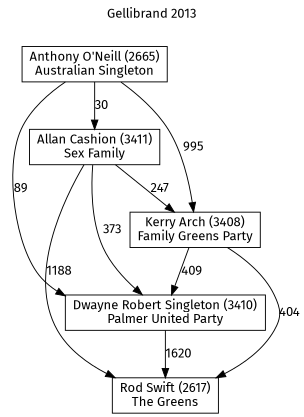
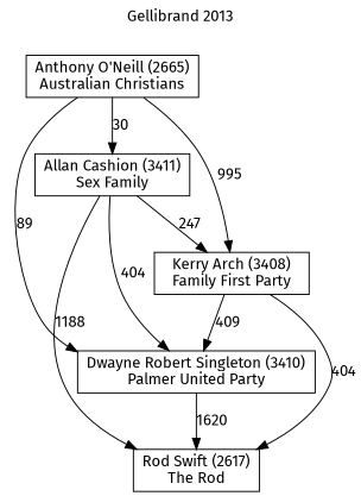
  digraph {
    fontname="Fira Sans"
    label="Gellibrand 2013"
    labelloc=t
    mclimit=10
    node [fontname="Fira Sans" shape=box]
    edge [fontname="Fira Sans"]
    n1 [label="Allan Cashion (3411)\nSex Family"]
    n2 [label="Dwayne Robert Singleton (3410)\nPalmer United Party"]
-   n3 [label="Kerry Arch (3408)\nFamily Greens Party"]
-   n4 [label="Rod Swift (2617)\nThe Greens"]
-   n5 [label="Anthony O'Neill (2665)\nAustralian Singleton"]
-   n1 -> n2 [label=373]
+   n3 [label="Kerry Arch (3408)\nFamily First Party"]
+   n4 [label="Rod Swift (2617)\nThe Rod"]
+   n5 [label="Anthony O'Neill (2665)\nAustralian Christians"]
+   n1 -> n2 [label=404]
    n1 -> n3 [label=247]
    n1 -> n4 [label=1188]
    n2 -> n4 [label=1620]
    n3 -> n2 [label=409]
    n3 -> n4 [label=404]
    n5 -> n1 [label=30]
    n5 -> n2 [label=89]
    n5 -> n3 [label=995]
  }
